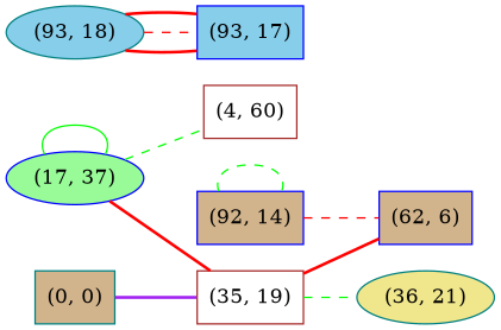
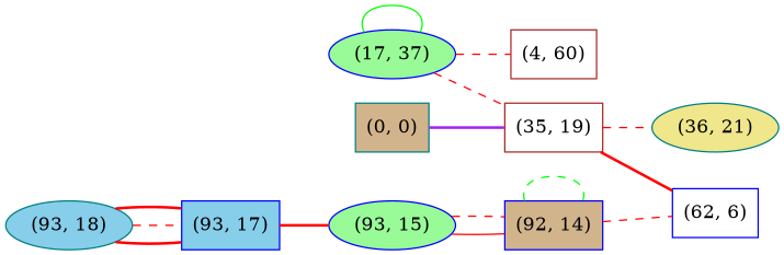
  graph {
    rankdir=LR
    node [color=blue fillcolor=white shape=box style=filled]
    edge [color=red style=dashed weight=1]
    "(17, 37)" [fillcolor=palegreen shape=ellipse]
    "(4, 60)" [color=brown]
    "(35, 19)" [color=brown]
-   "(62, 6)" [fillcolor=tan]
+   "(62, 6)"
    "(36, 21)" [color=teal fillcolor=khaki shape=ellipse]
    "(93, 18)" [color=teal fillcolor=skyblue shape=ellipse]
    "(93, 17)" [fillcolor=skyblue]
+   "(93, 15)" [fillcolor=palegreen shape=ellipse]
    "(92, 14)" [fillcolor=tan]
    "(0, 0)" [color=teal fillcolor=tan]
    "(17, 37)" -- "(17, 37)" [color=green style=solid weight=2]
-   "(17, 37)" -- "(4, 60)" [color=green]
-   "(17, 37)" -- "(35, 19)" [style=bold]
+   "(17, 37)" -- "(4, 60)"
+   "(17, 37)" -- "(35, 19)"
    "(35, 19)" -- "(62, 6)" [style=bold]
-   "(35, 19)" -- "(36, 21)" [color=green]
+   "(35, 19)" -- "(36, 21)"
    "(93, 18)" -- "(93, 17)" [style=bold]
    "(93, 18)" -- "(93, 17)"
    "(93, 18)" -- "(93, 17)" [style=bold]
+   "(93, 17)" -- "(93, 15)" [style=bold]
+   "(93, 15)" -- "(92, 14)" [style=solid]
+   "(93, 15)" -- "(92, 14)"
    "(92, 14)" -- "(62, 6)"
    "(92, 14)" -- "(92, 14)" [color=green weight=2]
    "(0, 0)" -- "(35, 19)" [color=purple style=bold weight=4]
  }
